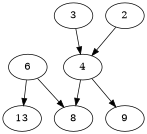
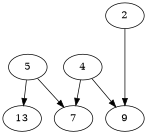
  digraph {
    node [alpha=0.02]
-   5 [expect_size=12645376 label=6]
-   8 [alpha=0.01 expect_size=23909376]
+   5 [expect_size=12645376]
+   8 [alpha=0.01 expect_size=23909376 label=7]
    n3 [alpha=0.20 expect_size=7141376 label=13]
    2 [alpha=0.14 expect_size=10796032]
    4 [expect_size=24885248]
    9 [alpha=0.19 expect_size=8643584]
-   3 [expect_size=20194304]
    5 -> 8
    5 -> n3
-   2 -> 4
+   2 -> 9
    4 -> 8
    4 -> 9
-   3 -> 4
  }
